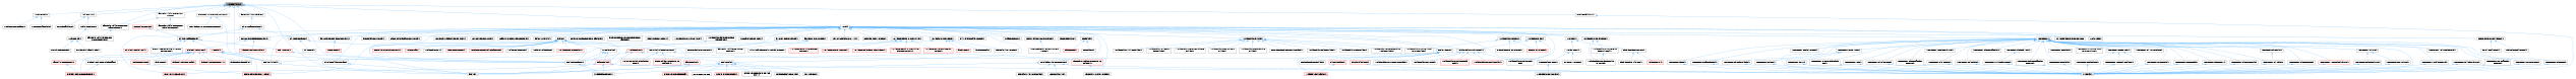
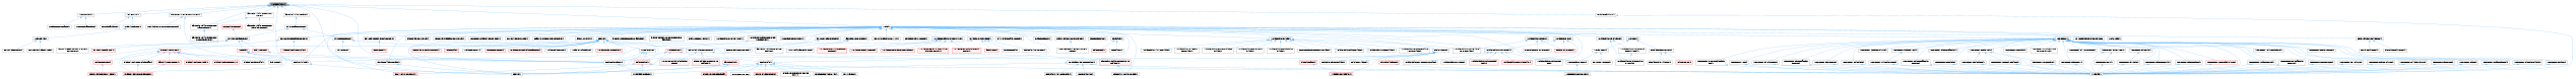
  digraph {
    node [color=grey40 fillcolor=white fontname=Helvetica fontsize=10 shape=box style=filled]
    edge [color=steelblue1 dir=back fontname=Helvetica fontsize=10 labelfontname=Helvetica labelfontsize=10 style=solid]
    n1 [color=gray40 fillcolor=grey60 fontcolor=black height=0.2 label="WorldCollision.h" width=0.4]
    n2 [height=0.2 label="AISense_Sight.h" width=0.4]
    n3 [height=0.2 label="ActiveSound.h" width=0.4]
    n4 [height=0.2 label="CharacterMovementComponent.h" width=0.4]
    n5 [height=0.2 label="EngineMinimal.h" width=0.4]
    n6 [height=0.2 label="Engine.h" width=0.4]
    n7 [height=0.2 label="EngineSharedPCH.h" width=0.4]
    n8 [height=0.2 label="GameplayAbilityTargetActor\l_GroundTrace.h" width=0.4]
    n9 [height=0.2 label="GameplayAbilityTargetActor\l_Trace.h" width=0.4]
    n10 [height=0.2 label="GenericPhysicsInterface.h" width=0.4]
    n11 [height=0.2 label="ParticleDefinitions.h" width=0.4]
    n12 [height=0.2 label="World.h" width=0.4]
    n13 [height=0.2 label="AISenseConfig_Sight.h" width=0.4]
    n14 [height=0.2 label="AISightTargetInterface.h" width=0.4]
    n15 [height=0.2 label="AudioVirtualLoop.h" width=0.4]
    n16 [height=0.2 label="SoundDefinitions.h" width=0.4]
    n17 [height=0.2 label="ArchVisCharMovementComponent.h" width=0.4]
    n18 [height=0.2 label="UnrealEdSharedPCH.h" width=0.4]
    n19 [height=0.2 label="GameplayAbilityTargetActor\l_ActorPlacement.h" width=0.4]
    n20 [height=0.2 label="GameplayAbilityTargetActor\l_SingleLineTrace.h" width=0.4]
    n21 [height=0.2 label="PhysInterface_Chaos.h" width=0.4]
    n22 [height=0.2 label="UnrealEd.h" width=0.4]
    n23 [height=0.2 label="NetworkPhysicsComponent.h" width=0.4]
    n24 [height=0.2 label="ChaosSimModuleManager.h" width=0.4]
    n25 [height=0.2 label="AIPerceptionSystem.h" width=0.4]
    n26 [height=0.2 label="AISystem.h" width=0.4]
    n27 [height=0.2 label="ActorFactory.h" width=0.4]
    n28 [height=0.2 label="AsyncRegisterLevelContext.cpp" width=0.4]
    n29 [height=0.2 label="AudioMeter.h" width=0.4]
    n30 [height=0.2 label="BaseMeshFromSplinesTool.h" width=0.4]
    n31 [color=red fillcolor="#FFF0F0" height=0.2 label="BookMarkTypeActions.h" width=0.4]
    n32 [height=0.2 label="ChaosFleshCommands.h" width=0.4]
    n33 [height=0.2 label="ChaosVehiclesEditorCommands.h" width=0.4]
    n34 [height=0.2 label="ComponentReregisterContext.h" width=0.4]
    n35 [height=0.2 label="ContentBundleEngineSubsystem.h" width=0.4]
    n36 [height=0.2 label="CurveLinearColorAtlas.h" width=0.4]
    n37 [height=0.2 label="DefaultManagerInstanceTracker.h" width=0.4]
    n38 [height=0.2 label="EdModeInteractiveToolsContext.h" width=0.4]
    n39 [height=0.2 label="EditorWorldUtils.h" width=0.4]
    n40 [height=0.2 label="Engine.h" width=0.4]
    n41 [height=0.2 label="EngineUtils.h" width=0.4]
    n42 [height=0.2 label="EnvQueryDebugHelpers.h" width=0.4]
    n43 [height=0.2 label="ExternalAssetDependencyGatherer.h" width=0.4]
    n44 [height=0.2 label="ExternalObjectAndActorDependency\lGatherer.h" width=0.4]
    n45 [height=0.2 label="FleshAssetConversion.h" width=0.4]
    n46 [height=0.2 label="WorldPartitionRuntimeVirtual.h" width=0.4]
    n47 [height=0.2 label="GameplayCueManager.h" width=0.4]
    n48 [height=0.2 label="HLODEngineSubsystem.h" width=0.4]
    n49 [height=0.2 label="LevelEditorViewportSettings.h" width=0.4]
    n50 [height=0.2 label="MovieSceneEntitySystemLinker.h" width=0.4]
    n51 [height=0.2 label="NavigationSystemBase.h" width=0.4]
    n52 [height=0.2 label="NetworkPredictionProxyInit.h" width=0.4]
    n53 [height=0.2 label="ParticleSystemManager.h" width=0.4]
    n54 [height=0.2 label="PhysicsCollisionHandler.h" width=0.4]
    n55 [height=0.2 label="PreviewScene.h" width=0.4]
    n56 [height=0.2 label="SkinWeightProfileManager.h" width=0.4]
    n57 [height=0.2 label="StaticMeshComponentHelper.h" width=0.4]
    n58 [height=0.2 label="SurfaceIterators.h" width=0.4]
    n59 [height=0.2 label="TraceFilter.h" width=0.4]
    n60 [height=0.2 label="TraceScreenshot.h" width=0.4]
    n61 [height=0.2 label="WorldDataLayers.h" width=0.4]
    n62 [height=0.2 label="WorldPartitionRuntimeHash.h" width=0.4]
    n63 [height=0.2 label="WorldPartitionBuilder.h" width=0.4]
    n64 [height=0.2 label="WorldPartitionEditorPerProject\lUserSettings.h" width=0.4]
    n65 [height=0.2 label="WorldPartitionLevelHelper.h" width=0.4]
    n66 [height=0.2 label="WorldPartitionRuntimeHash\lSet.h" width=0.4]
    n67 [height=0.2 label="AudioDevice.h" width=0.4]
    n68 [height=0.2 label="SoundNodeDoppler.h" width=0.4]
    n69 [height=0.2 label="SoundSubmixGraphNode.h" width=0.4]
    n70 [height=0.2 label="PhysScene_Chaos.h" width=0.4]
    n71 [height=0.2 label="PhysicsInterfaceCore.h" width=0.4]
    n72 [height=0.2 label="PhysScene.h" width=0.4]
    n73 [color=red fillcolor="#FFF0F0" height=0.2 label="BodyInstance.h" width=0.4]
    n74 [height=0.2 label="ChaosWheeledVehicleMovement\lComponent.h" width=0.4]
    n75 [color=red fillcolor="#FFF0F0" height=0.2 label="Material.h" width=0.4]
    n76 [color=red fillcolor="#FFF0F0" height=0.2 label="PhysicalMaterialMask.h" width=0.4]
    n77 [color=red fillcolor="#FFF0F0" height=0.2 label="ChaosSimModuleManagerAsync\lCallback.h" width=0.4]
    n78 [color=red fillcolor="#FFF0F0" height=0.2 label="ChaosVehicleManagerAsync\lCallback.h" width=0.4]
    n79 [fillcolor="#FFF0F0" height=0.2 label="MoverNetworkPhysicsLiaison\lBase.h" width=0.4]
    n80 [color=red fillcolor="#FFF0F0" height=0.2 label="ConstraintInstance.h" width=0.4]
    n81 [color=red fillcolor="#FFF0F0" height=0.2 label="StaticMeshSceneProxyDesc.h" width=0.4]
    n82 [height=0.2 label="AIPerceptionComponent.h" width=0.4]
    n83 [height=0.2 label="AISubsystem.h" width=0.4]
    n84 [height=0.2 label="BlackboardComponent.h" width=0.4]
    n85 [height=0.2 label="ActorFactoryAmbientSound.h" width=0.4]
    n86 [height=0.2 label="ActorFactoryBlueprint.h" width=0.4]
    n87 [height=0.2 label="ActorFactoryBoxReflection\lCapture.h" width=0.4]
    n88 [height=0.2 label="ActorFactoryCacheManager.h" width=0.4]
    n89 [height=0.2 label="ActorFactoryCameraActor.h" width=0.4]
    n90 [height=0.2 label="ActorFactoryCharacter.h" width=0.4]
    n91 [height=0.2 label="ActorFactoryClass.h" width=0.4]
    n92 [height=0.2 label="ActorFactoryDeferredDecal.h" width=0.4]
    n93 [height=0.2 label="ActorFactoryDirectionalLight.h" width=0.4]
    n94 [height=0.2 label="ActorFactoryEmitter.h" width=0.4]
    n95 [height=0.2 label="ActorFactoryEmptyActor.h" width=0.4]
    n96 [height=0.2 label="ActorFactoryExponentialHeight\lFog.h" width=0.4]
    n97 [height=0.2 label="ActorFactoryLocalFogVolume.h" width=0.4]
    n98 [height=0.2 label="ActorFactoryNote.h" width=0.4]
    n99 [height=0.2 label="ActorFactoryPhysicsAsset.h" width=0.4]
    n100 [height=0.2 label="ActorFactoryPlanarReflection.h" width=0.4]
    n101 [height=0.2 label="ActorFactoryPlaneReflection\lCapture.h" width=0.4]
    n102 [height=0.2 label="ActorFactoryPlayerStart.h" width=0.4]
    n103 [height=0.2 label="ActorFactoryPointLight.h" width=0.4]
    n104 [height=0.2 label="ActorFactoryRectLight.h" width=0.4]
    n105 [height=0.2 label="ActorFactoryRuntimeVirtual\lTextureVolume.h" width=0.4]
    n106 [height=0.2 label="ActorFactorySkeletalMesh.h" width=0.4]
    n107 [height=0.2 label="ActorFactorySkyAtmosphere.h" width=0.4]
    n108 [height=0.2 label="ActorFactorySkyLight.h" width=0.4]
    n109 [height=0.2 label="ActorFactorySphereReflection\lCapture.h" width=0.4]
    n110 [height=0.2 label="ActorFactorySpotLight.h" width=0.4]
    n111 [height=0.2 label="ActorFactoryStaticMesh.h" width=0.4]
    n112 [height=0.2 label="ActorFactoryTargetPoint.h" width=0.4]
-   n113 [height=0.2 label="ActorFactoryTextRender.h" width=0.4]
    n114 [height=0.2 label="ActorFactoryTriggerBox.h" width=0.4]
    n115 [height=0.2 label="ActorFactoryTriggerCapsule.h" width=0.4]
    n116 [height=0.2 label="ActorFactoryTriggerSphere.h" width=0.4]
    n117 [color=red height=0.2 label="ActorFactoryVectorFieldVolume.h" width=0.4]
-   n118 [height=0.2 label="ActorFactoryVolume.h" width=0.4]
    n119 [height=0.2 label="ActorFactoryVolumetricCloud.h" width=0.4]
    n120 [height=0.2 label="RevolveSplineTool.h" width=0.4]
    n121 [height=0.2 label="TriangulateSplinesTool.h" width=0.4]
    n122 [color=red fillcolor="#FFF0F0" height=0.2 label="SkeletalMeshTypes.h" width=0.4]
    n123 [color=red fillcolor="#FFF0F0" height=0.2 label="WidgetBlueprintCompiler.h" width=0.4]
    n124 [color=red fillcolor="#FFF0F0" height=0.2 label="FractureTool.h" width=0.4]
    n125 [height=0.2 label="AudioDebugDraw.h" width=0.4]
    n126 [color=red fillcolor="#FFF0F0" height=0.2 label="ChangeTransactor.h" width=0.4]
    n127 [color=red fillcolor="#FFF0F0" height=0.2 label="EditorEngine.h" width=0.4]
    n128 [color=red fillcolor="#FFF0F0" height=0.2 label="GameEngine.h" width=0.4]
    n129 [color=red fillcolor="#FFF0F0" height=0.2 label="LevelSequenceBindingReference.h" width=0.4]
    n130 [height=0.2 label="MallocLeakReporter.h" width=0.4]
    n131 [height=0.2 label="MediaIOAudioDebug.h" width=0.4]
    n132 [color=red fillcolor="#FFF0F0" height=0.2 label="MovieSceneEventSection.h" width=0.4]
    n133 [color=red fillcolor="#FFF0F0" height=0.2 label="SceneViewExtensionContext.h" width=0.4]
    n134 [height=0.2 label="UnrealEngine.h" width=0.4]
    n135 [color=red fillcolor="#FFF0F0" height=0.2 label="VoiceConfig.h" width=0.4]
    n136 [color=red fillcolor="#FFF0F0" height=0.2 label="DisplayClusterObjectRef.h" width=0.4]
    n137 [color=red fillcolor="#FFF0F0" height=0.2 label="DisplayClusterHelpers.h" width=0.4]
    n138 [height=0.2 label="IDisplayClusterDisplayDevice\lProxy.h" width=0.4]
    n139 [height=0.2 label="LandscapeSplineProxies.h" width=0.4]
    n140 [height=0.2 label="PawnIterator.h" width=0.4]
    n141 [height=0.2 label="Texture2DArray.cpp" width=0.4]
    n142 [height=0.2 label="EQSRenderingComponent.h" width=0.4]
-   n143 [height=0.2 label="AnimNotify_ChaosSimModuleManager.h" width=0.4]
+   n143 [height=0.2 label="AnimNotify_GameplayCue.h" width=0.4]
    n144 [height=0.2 label="GameplayAbilitiesDeveloper\lSettings.h" width=0.4]
    n145 [height=0.2 label="ActorPositioning.h" width=0.4]
    n146 [height=0.2 label="STransformViewportToolbar.h" width=0.4]
    n147 [color=red fillcolor="#FFF0F0" height=0.2 label="MovieSceneBlenderSystemHelper.h" width=0.4]
    n148 [color=red fillcolor="#FFF0F0" height=0.2 label="MovieSceneEntitySystemLinker\lSharedExtension.h" width=0.4]
    n149 [color=red fillcolor="#FFF0F0" height=0.2 label="MovieSceneOverlappingEntity\lTracker.h" width=0.4]
    n150 [color=red fillcolor="#FFF0F0" height=0.2 label="MovieScenePreAnimatedState\lStorage.h" width=0.4]
    n151 [color=red fillcolor="#FFF0F0" height=0.2 label="MovieSceneTrackInstance.h" width=0.4]
    n152 [color=red fillcolor="#FFF0F0" height=0.2 label="GraphAStar.h" width=0.4]
    n153 [height=0.2 label="LandscapeEdit.h" width=0.4]
    n154 [height=0.2 label="PathFollowingManager.h" width=0.4]
    n155 [color=red fillcolor="#FFF0F0" height=0.2 label="BlueprintEditor.h" width=0.4]
    n156 [color=red fillcolor="#FFF0F0" height=0.2 label="WidgetBlueprintEditor.h" width=0.4]
    n157 [height=0.2 label="PackedLevelActorBuilder.h" width=0.4]
+   n158 [height=0.2 label="SSkeletonWidget.h" width=0.4]
    n159 [color=red fillcolor="#FFF0F0" height=0.2 label="ThumbnailHelpers.h" width=0.4]
    n160 [height=0.2 label="InstancedStaticMeshComponent\lHelper.h" width=0.4]
    n161 [color=red fillcolor="#FFF0F0" height=0.2 label="ObjectTrace.h" width=0.4]
    n162 [height=0.2 label="TraceFilters.h" width=0.4]
    n163 [color=red fillcolor="#FFF0F0" height=0.2 label="DataLayerManager.h" width=0.4]
    n164 [color=red fillcolor="#FFF0F0" height=0.2 label="WorldPartitionStreamingPolicy.h" width=0.4]
    n165 [height=0.2 label="WorldPartitionConvertCommandlet.h" width=0.4]
    n166 [height=0.2 label="WorldPartitionConverter.h" width=0.4]
    n167 [color=red fillcolor="#FFF0F0" height=0.2 label="WorldPartitionRuntimeSpatial\lHash.h" width=0.4]
    n168 [height=0.2 label="BaseIteratePackagesCommandlet.h" width=0.4]
    n169 [height=0.2 label="WorldPartitionFoliageBuilder.h" width=0.4]
    n170 [height=0.2 label="WorldPartitionHLODsBuilder.h" width=0.4]
    n171 [height=0.2 label="WorldPartitionLandscapeSpline\lMeshesBuilder.h" width=0.4]
    n172 [height=0.2 label="WorldPartitionMiniMapBuilder.h" width=0.4]
    n173 [height=0.2 label="WorldPartitionNavigation\lDataBuilder.h" width=0.4]
    n174 [height=0.2 label="WorldPartitionRenameDuplicate\lBuilder.h" width=0.4]
    n175 [height=0.2 label="WorldPartitionResaveActors\lBuilder.h" width=0.4]
    n176 [height=0.2 label="WorldPartitionRuntimeVirtual\lTextureBuilder.h" width=0.4]
    n177 [height=0.2 label="WorldPartitionStaticLighting\lBuilder.h" width=0.4]
    n178 [color=red fillcolor="#FFF0F0" height=0.2 label="WorldSettings.h" width=0.4]
    n179 [height=0.2 label="WorldPartitionHelpers.h" width=0.4]
    n180 [height=0.2 label="ExternalDataLayerManager.h" width=0.4]
    n181 [height=0.2 label="WorldPartitionLevelStreaming\lDynamic.h" width=0.4]
    n182 [height=0.2 label="WorldPartitionRuntimeLevel\lStreamingCell.h" width=0.4]
    n183 [height=0.2 label="EnvQueryManager.h" width=0.4]
    n184 [height=0.2 label="BlackboardKeyAllTypes.h" width=0.4]
    n185 [color=red fillcolor="#FFF0F0" height=0.2 label="ValueOrBBKey.h" width=0.4]
    n186 [height=0.2 label="ActorFactoryPawn.h" width=0.4]
    n187 [height=0.2 label="ActorFactoryAnimationAsset.h" width=0.4]
    n188 [height=0.2 label="ActorFactoryBasicShape.h" width=0.4]
    n189 [height=0.2 label="ActorFactoryInteractiveFoliage.h" width=0.4]
    n190 [height=0.2 label="ActorFactoryBoxVolume.h" width=0.4]
    n191 [height=0.2 label="ActorFactorySphereVolume.h" width=0.4]
    n192 [height=0.2 label="ActorFactoryCylinderVolume.h" width=0.4]
    n193 [color=red fillcolor="#FFF0F0" height=0.2 label="GPUSkinVertexFactory.h" width=0.4]
    n194 [color=red fillcolor="#FFF0F0" height=0.2 label="SkeletalMeshLODRenderData.h" width=0.4]
    n195 [color=red fillcolor="#FFF0F0" height=0.2 label="NaniteResources.h" width=0.4]
    n196 [height=0.2 label="SkelImport.h" width=0.4]
    n197 [color=red fillcolor="#FFF0F0" height=0.2 label="SkeletalMeshLODModel.h" width=0.4]
    n198 [color=red fillcolor="#FFF0F0" height=0.2 label="SkeletalMeshSceneProxy.h" width=0.4]
    n199 [height=0.2 label="SkeletalMeshVertexClothBuffer.h" width=0.4]
    n200 [height=0.2 label="SkeletalRenderPublic.h" width=0.4]
    n1 -> n2
    n1 -> n3
    n1 -> n4
    n1 -> n5
    n1 -> n6
    n1 -> n7
    n1 -> n8
    n1 -> n9
    n1 -> n10
    n1 -> n11
    n1 -> n12
    n2 -> n13
    n2 -> n14
    n3 -> n15
    n3 -> n16
    n4 -> n5
    n4 -> n17
    n5 -> n6
    n7 -> n18
    n8 -> n19
    n9 -> n8
    n9 -> n20
    n10 -> n21
    n11 -> n22
    n12 -> n5
    n12 -> n7
    n12 -> n23
    n12 -> n24
    n12 -> n25
    n12 -> n26
    n12 -> n27
    n12 -> n28
    n12 -> n29
    n12 -> n30
    n12 -> n31
    n12 -> n32
    n12 -> n33
    n12 -> n34
    n12 -> n35
    n12 -> n36
    n12 -> n37
    n12 -> n38
    n12 -> n39
    n12 -> n40
    n12 -> n41
    n12 -> n42
    n12 -> n43
    n12 -> n44
    n12 -> n45
    n12 -> n46
    n12 -> n47
    n12 -> n48
    n12 -> n49
    n12 -> n50
    n12 -> n51
    n12 -> n52
    n12 -> n53
    n12 -> n54
    n12 -> n55
    n12 -> n56
    n12 -> n57
    n12 -> n58
    n12 -> n59
    n12 -> n60
    n12 -> n61
    n12 -> n62
    n12 -> n63
    n12 -> n64
    n12 -> n65
    n12 -> n66
    n15 -> n67
    n21 -> n70
    n21 -> n71
    n23 -> n77
    n23 -> n78
    n23 -> n79
    n25 -> n82
    n26 -> n83
    n26 -> n84
    n27 -> n22
    n27 -> n85
    n27 -> n86
    n27 -> n87
    n27 -> n88
    n27 -> n89
    n27 -> n90
    n27 -> n91
    n27 -> n92
    n27 -> n93
    n27 -> n94
    n27 -> n95
    n27 -> n96
    n27 -> n97
    n27 -> n98
    n27 -> n99
    n27 -> n100
    n27 -> n101
    n27 -> n102
    n27 -> n103
    n27 -> n104
    n27 -> n105
    n27 -> n106
    n27 -> n107
    n27 -> n108
    n27 -> n109
    n27 -> n110
    n27 -> n111
    n27 -> n112
-   n27 -> n113
    n27 -> n114
    n27 -> n115
    n27 -> n116
    n27 -> n117
-   n27 -> n118
    n27 -> n119
    n30 -> n120
    n30 -> n121
    n34 -> n122
    n34 -> n123
    n38 -> n124
    n40 -> n6
    n40 -> n7
    n40 -> n81
    n40 -> n125
    n40 -> n126
    n40 -> n127
    n40 -> n128
    n40 -> n129
    n40 -> n130
    n40 -> n131
    n40 -> n132
    n40 -> n133
    n40 -> n134
    n40 -> n135
    n41 -> n6
    n41 -> n136
    n41 -> n137
    n41 -> n138
    n41 -> n139
    n41 -> n140
    n41 -> n141
    n42 -> n142
    n47 -> n143
    n47 -> n144
    n49 -> n18
    n49 -> n22
    n49 -> n145
    n49 -> n146
    n50 -> n147
    n50 -> n148
    n50 -> n149
    n50 -> n150
    n50 -> n151
    n51 -> n5
    n51 -> n152
    n51 -> n153
    n51 -> n154
    n54 -> n6
    n55 -> n7
    n55 -> n155
    n55 -> n156
    n55 -> n157
+   n55 -> n158
    n55 -> n159
    n57 -> n160
    n59 -> n161
    n59 -> n162
    n61 -> n62
    n61 -> n163
    n61 -> n164
    n62 -> n66
    n62 -> n164
    n62 -> n165
    n62 -> n166
    n62 -> n167
    n63 -> n168
    n63 -> n169
    n63 -> n170
    n63 -> n171
    n63 -> n172
    n63 -> n173
    n63 -> n174
    n63 -> n175
    n63 -> n176
    n63 -> n177
    n64 -> n178
    n65 -> n181
    n65 -> n182
    n67 -> n68
    n67 -> n69
    n70 -> n23
    n70 -> n72
    n71 -> n73
    n71 -> n74
    n71 -> n75
    n71 -> n76
    n73 -> n7
    n75 -> n5
    n75 -> n7
    n75 -> n81
    n77 -> n24
    n80 -> n71
    n83 -> n25
    n83 -> n183
    n84 -> n184
    n84 -> n185
    n85 -> n22
    n86 -> n108
    n87 -> n22
    n89 -> n22
    n90 -> n22
    n91 -> n22
    n92 -> n22
    n93 -> n22
    n94 -> n22
    n95 -> n22
    n95 -> n186
    n96 -> n22
    n98 -> n22
    n99 -> n22
    n101 -> n22
    n102 -> n22
    n103 -> n22
    n106 -> n187
    n108 -> n22
    n109 -> n22
    n110 -> n22
    n111 -> n22
    n111 -> n188
    n111 -> n189
    n112 -> n22
-   n113 -> n22
    n114 -> n22
    n115 -> n22
    n116 -> n22
    n117 -> n22
-   n118 -> n190
-   n118 -> n191
    n122 -> n193
    n122 -> n194
    n122 -> n195
    n122 -> n196
    n122 -> n197
    n122 -> n198
    n122 -> n199
    n122 -> n200
    n127 -> n18
    n127 -> n22
    n127 -> n31
    n128 -> n6
    n128 -> n136
    n134 -> n6
    n134 -> n7
    n134 -> n127
    n155 -> n156
    n159 -> n22
    n178 -> n6
    n178 -> n7
    n178 -> n41
    n179 -> n163
    n179 -> n176
    n179 -> n180
    n182 -> n181
    n186 -> n22
    n187 -> n22
    n188 -> n22
    n189 -> n22
    n190 -> n22
    n191 -> n22
    n192 -> n22
    n193 -> n194
    n195 -> n81
    n199 -> n194
  }
